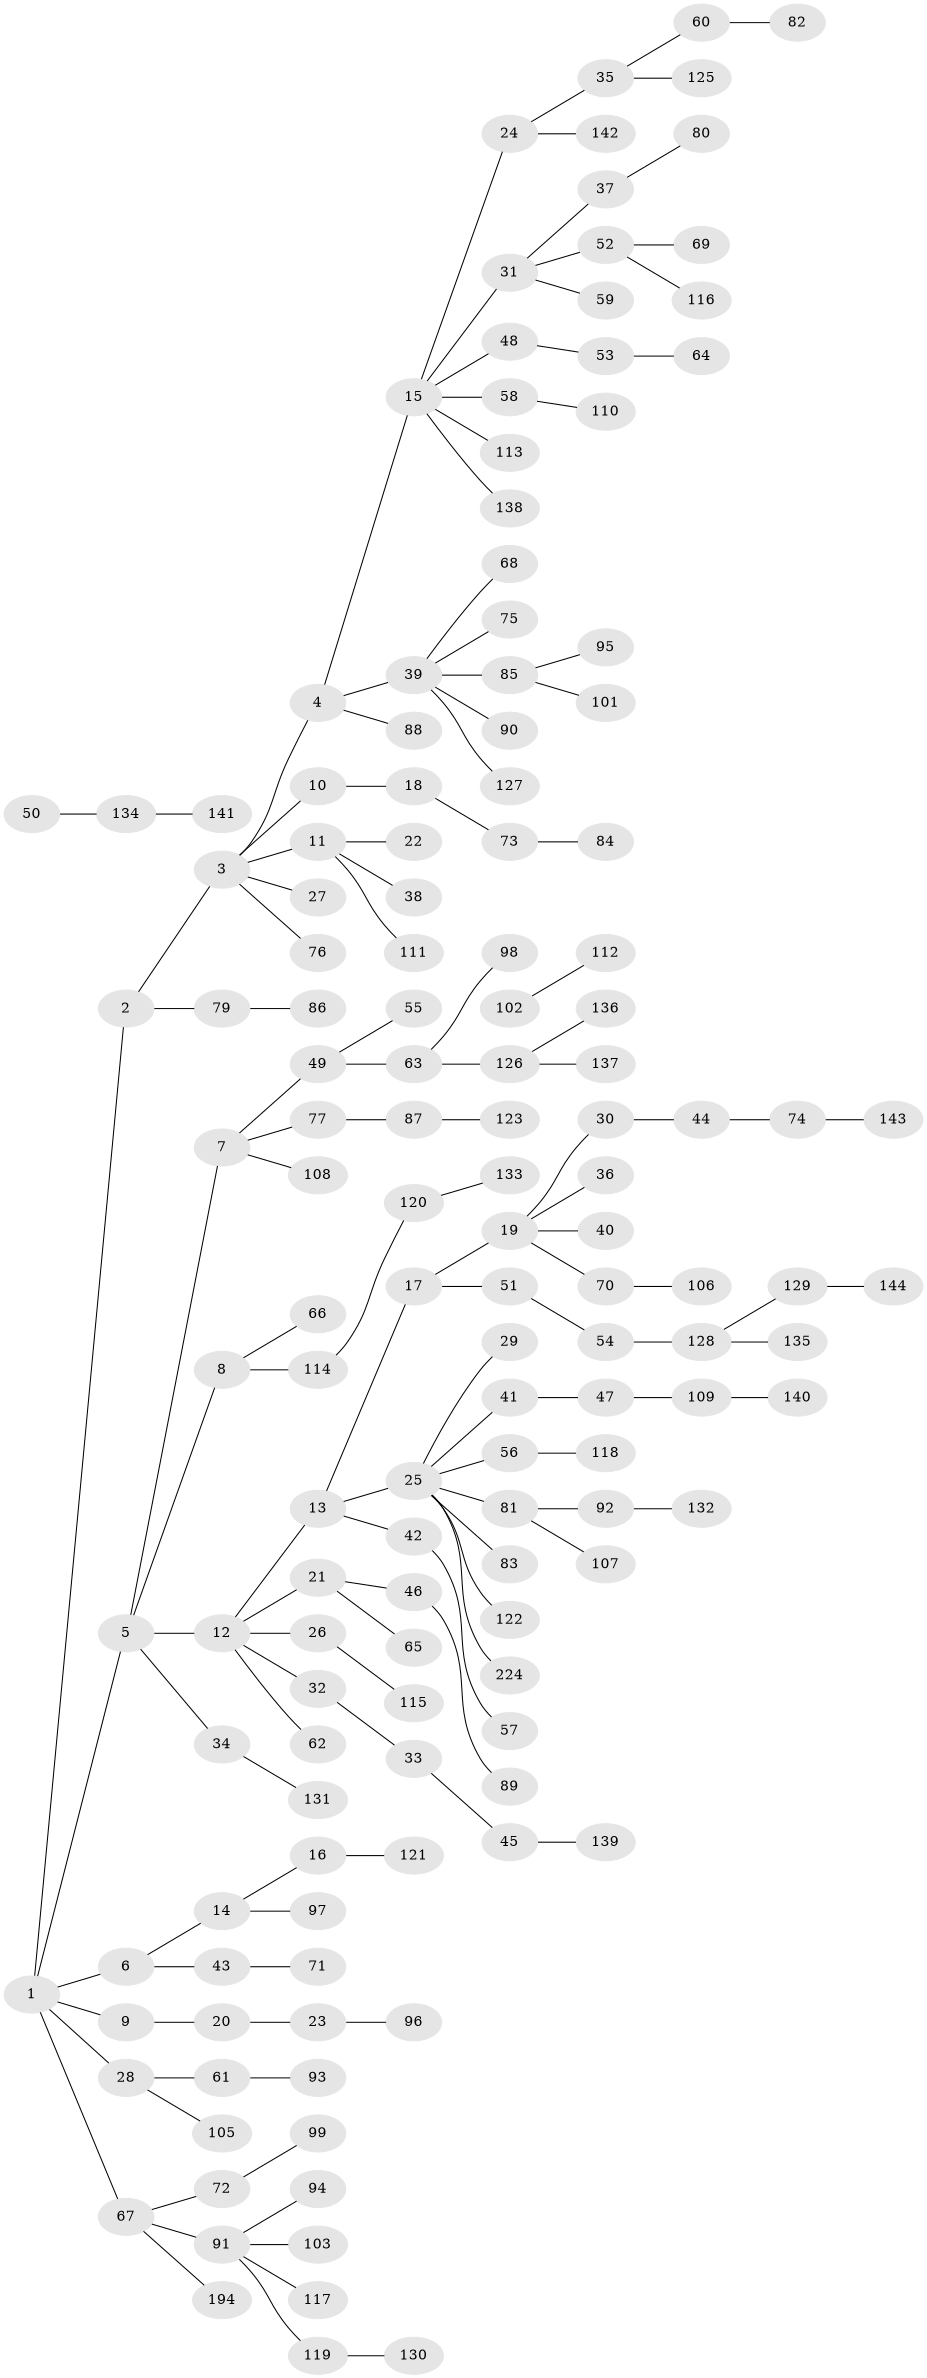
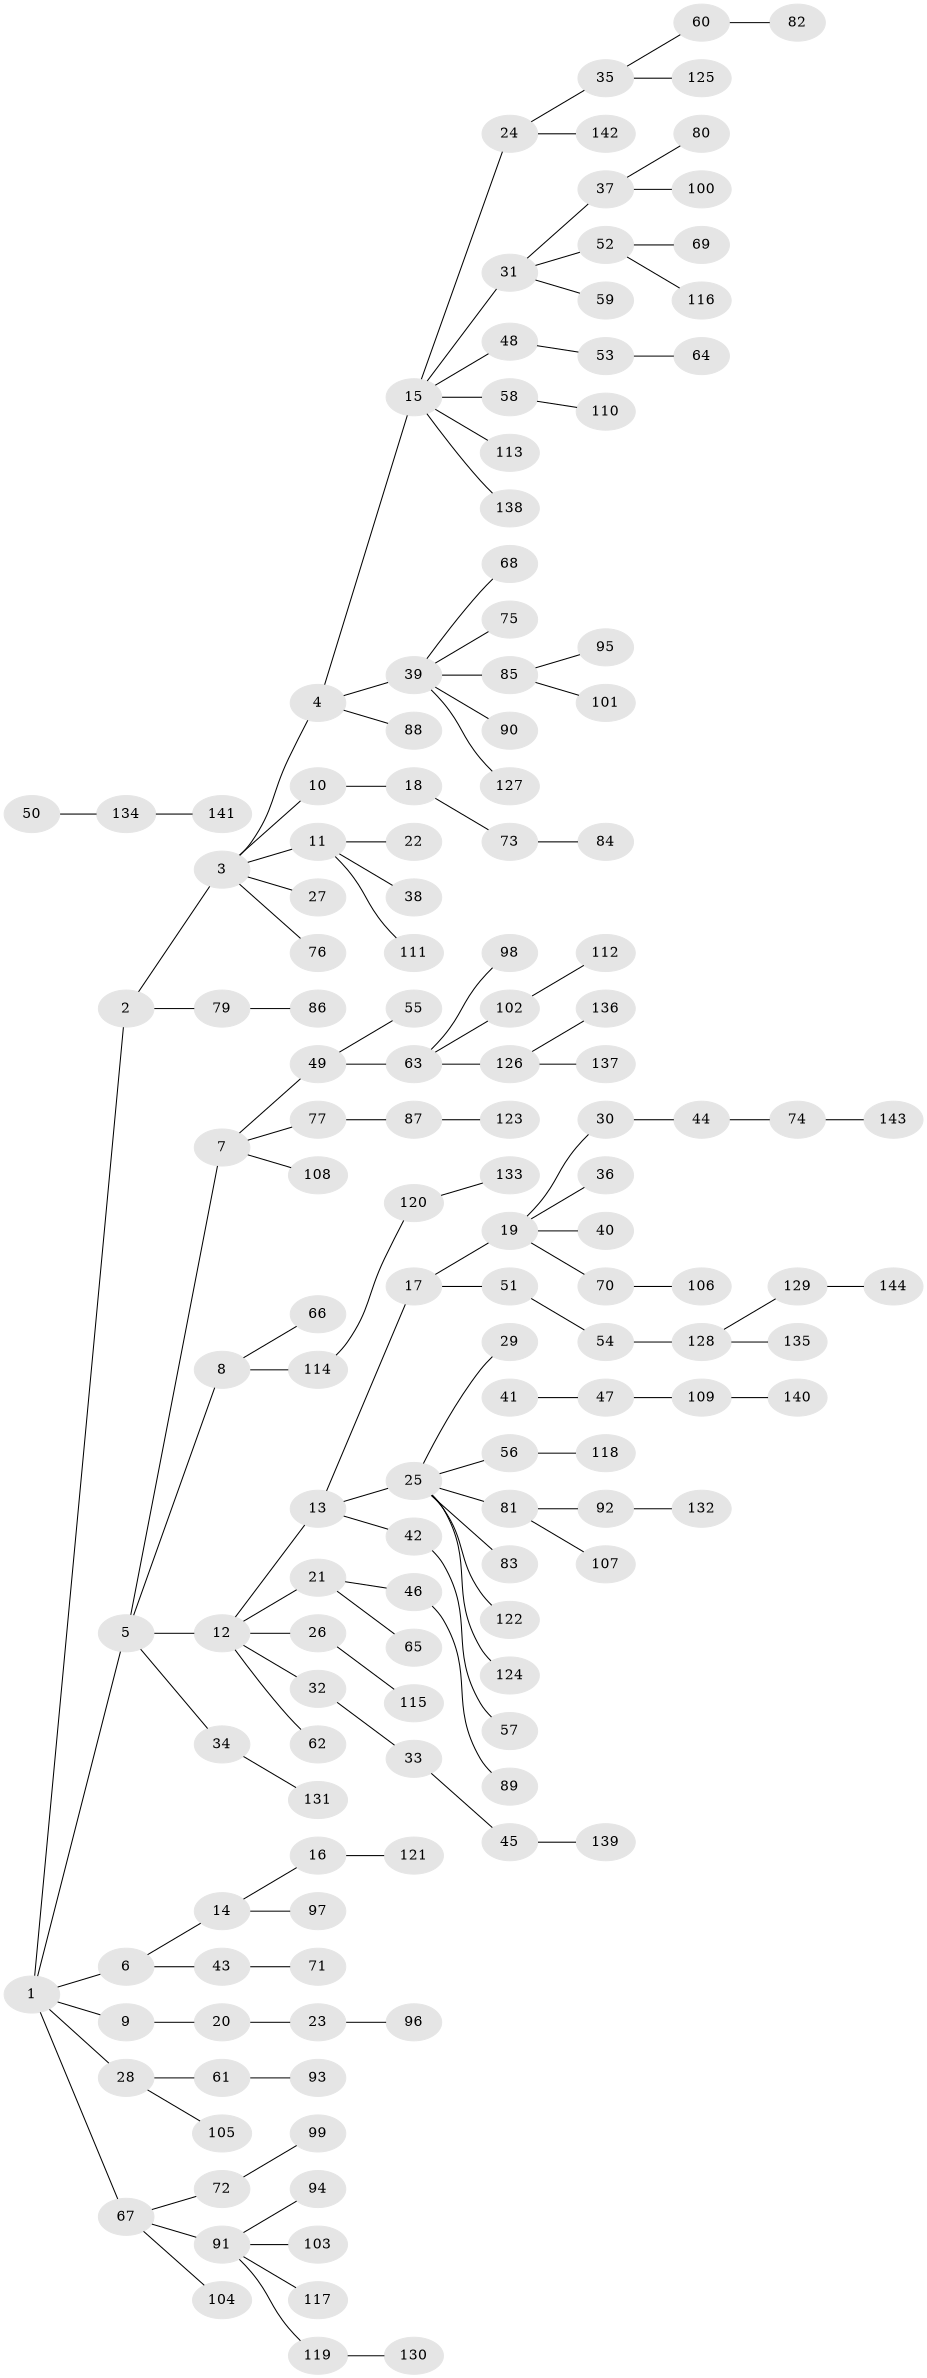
  graph {
    rankdir=LR
    node [color=gray90 style=filled]
    1
    2
    5
    6
    9
    28
    67
    3
    79
    7
    8
    12
    34
    14
    43
    20
    61
    105
    72
    91
-   104 [label=194]
+   104
    4
    10
    11
    27
    76
    86
    15
    39
    88
    18
    22
    38
    111
    24
    31
    48
    58
    113
    138
    68
    75
    85
    90
    127
    49
    77
    108
    66
    114
    13
    21
    26
    32
    62
    131
    16
    97
    71
    55
    63
    87
    120
    23
    73
    17
    25
    42
    46
    65
    115
    33
    19
    51
    29
    41
    56
    81
    83
    122
-   124 [label=224]
+   124
    57
    121
    35
    142
    37
    52
    59
    53
    110
    30
    36
    40
    70
    54
    84
    44
    106
    96
    89
    60
    125
    47
    118
    92
    107
    93
    74
    80
+   100
    69
    116
    45
    139
    82
    95
    101
    109
    143
    50
    134
    140
    64
    98
    102
    126
    141
    128
    129
    135
    112
    136
    137
    99
    94
    103
    117
    119
    123
    132
    130
    133
    144
    1 -- 2
    1 -- 5
    1 -- 6
    1 -- 9
    1 -- 28
    1 -- 67
    2 -- 3
    2 -- 79
    5 -- 7
    5 -- 8
    5 -- 12
    5 -- 34
    6 -- 14
    6 -- 43
    9 -- 20
    28 -- 61
    28 -- 105
    67 -- 72
    67 -- 91
    67 -- 104
    3 -- 4
    3 -- 10
    3 -- 11
    3 -- 27
    3 -- 76
    79 -- 86
    7 -- 49
    7 -- 77
    7 -- 108
    8 -- 66
    8 -- 114
    12 -- 13
    12 -- 21
    12 -- 26
    12 -- 32
    12 -- 62
    34 -- 131
    14 -- 16
    14 -- 97
    43 -- 71
    20 -- 23
    61 -- 93
    72 -- 99
    91 -- 94
    91 -- 103
    91 -- 117
    91 -- 119
    4 -- 15
    4 -- 39
    4 -- 88
    10 -- 18
    11 -- 22
    11 -- 38
    11 -- 111
    15 -- 24
    15 -- 31
    15 -- 48
    15 -- 58
    15 -- 113
    15 -- 138
    39 -- 68
    39 -- 75
    39 -- 85
    39 -- 90
    39 -- 127
    18 -- 73
    24 -- 35
    24 -- 142
    31 -- 37
    31 -- 52
    31 -- 59
    48 -- 53
    58 -- 110
    85 -- 95
    85 -- 101
    49 -- 55
    49 -- 63
    77 -- 87
    114 -- 120
    13 -- 17
    13 -- 25
    13 -- 42
    21 -- 46
    21 -- 65
    26 -- 115
    32 -- 33
    16 -- 121
    63 -- 98
+   63 -- 102
    63 -- 126
    87 -- 123
    120 -- 133
    23 -- 96
    73 -- 84
    17 -- 19
    17 -- 51
    25 -- 29
-   25 -- 41
    25 -- 56
    25 -- 81
    25 -- 83
    25 -- 122
    25 -- 124
    42 -- 57
    46 -- 89
    33 -- 45
    19 -- 30
    19 -- 36
    19 -- 40
    19 -- 70
    51 -- 54
    41 -- 47
    56 -- 118
    81 -- 92
    81 -- 107
    35 -- 60
    35 -- 125
    37 -- 80
+   37 -- 100
    52 -- 69
    52 -- 116
    53 -- 64
    30 -- 44
    70 -- 106
    54 -- 128
    44 -- 74
    60 -- 82
    47 -- 109
    92 -- 132
    74 -- 143
    45 -- 139
    109 -- 140
    50 -- 134
    134 -- 141
    102 -- 112
    126 -- 136
    126 -- 137
    128 -- 129
    128 -- 135
    129 -- 144
    119 -- 130
  }
